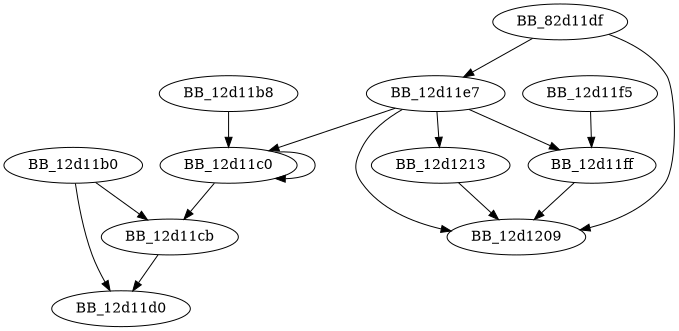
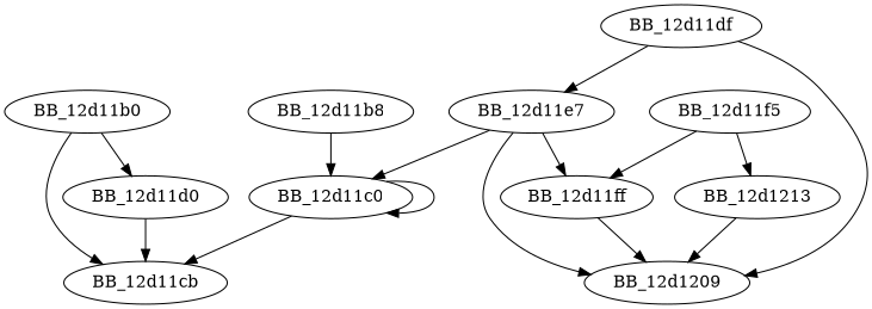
  digraph {
    BB_12d11b0
    BB_12d11d0
    BB_12d11cb
    BB_12d11b8
    BB_12d11c0
-   BB_12d11df [label=BB_82d11df]
+   BB_12d11df
    BB_12d11e7
    BB_12d1209
    BB_12d11ff
    BB_12d1213
    BB_12d11f5
    BB_12d11b0 -> BB_12d11d0
    BB_12d11b0 -> BB_12d11cb
-   BB_12d11cb -> BB_12d11d0
+   BB_12d11d0 -> BB_12d11cb
    BB_12d11b8 -> BB_12d11c0
    BB_12d11c0 -> BB_12d11cb
    BB_12d11c0 -> BB_12d11c0
    BB_12d11df -> BB_12d11e7
    BB_12d11df -> BB_12d1209
    BB_12d11e7 -> BB_12d11c0
    BB_12d11e7 -> BB_12d1209
    BB_12d11e7 -> BB_12d11ff
-   BB_12d11e7 -> BB_12d1213
+   BB_12d11f5 -> BB_12d1213
    BB_12d11ff -> BB_12d1209
    BB_12d1213 -> BB_12d1209
    BB_12d11f5 -> BB_12d11ff
  }
